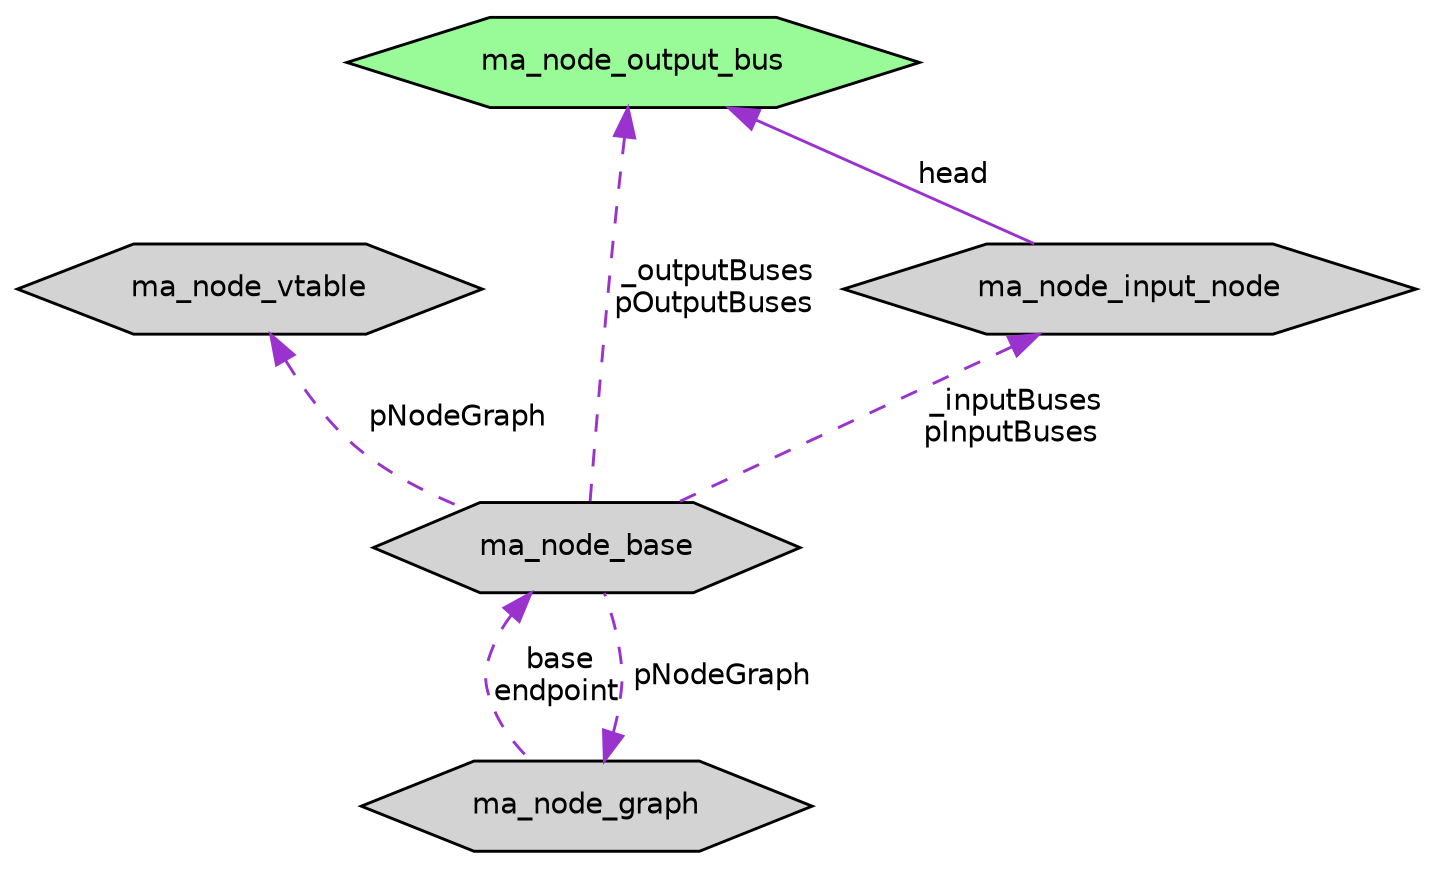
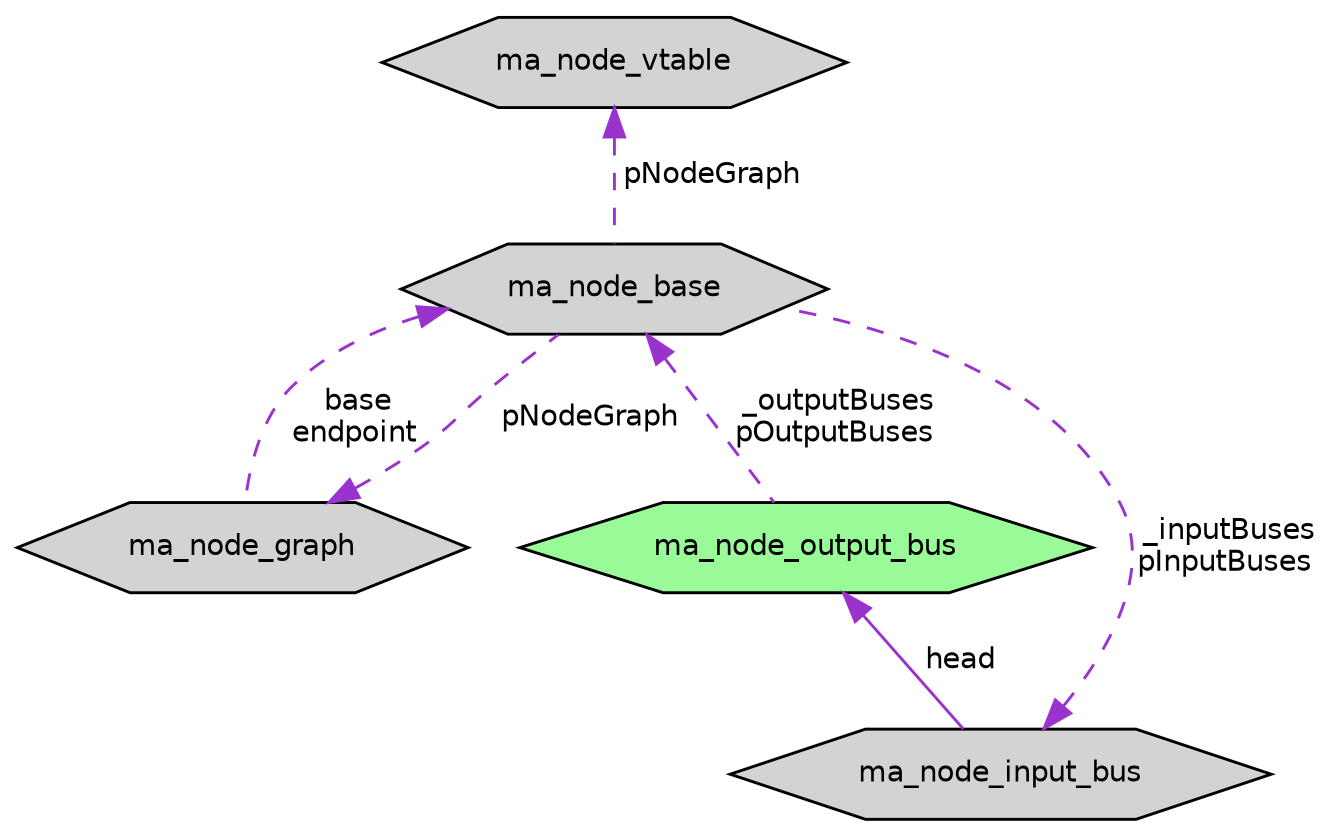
  digraph {
    node [color=black fillcolor=lightgrey fontname=Helvetica fontsize=10 shape=hexagon style=filled]
    edge [color=darkorchid3 dir=back fontname=Helvetica fontsize=10 labelfontname=Helvetica labelfontsize=10 style=dashed]
    n1 [fontcolor=black height=0.2 label=ma_node_base width=0.4]
    n2 [height=0.2 label=ma_node_graph width=0.4]
    n3 [height=0.2 label=ma_node_vtable width=0.4]
-   n4 [height=0.2 label=ma_node_input_node width=0.4]
+   n4 [height=0.2 label=ma_node_input_bus width=0.4]
    n5 [fillcolor=palegreen height=0.2 label=ma_node_output_bus width=0.4]
    n1 -> n2 [label=" base\nendpoint"]
    n2 -> n1 [label=" pNodeGraph"]
    n3 -> n1 [label=" pNodeGraph"]
    n4 -> n1 [label=" _inputBuses\npInputBuses"]
-   n5 -> n1 [label=" _outputBuses\npOutputBuses"]
+   n1 -> n5 [label=" _outputBuses\npOutputBuses"]
    n5 -> n4 [label=" head" style=solid]
  }
